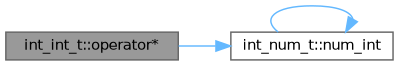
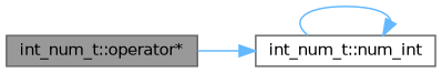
  digraph {
    rankdir=LR
    node [fontname=Helvetica fontsize=10 shape=box style=filled]
    edge [color=steelblue1 fontname=Helvetica fontsize=10 labelfontname=Helvetica labelfontsize=10 style=solid]
-   n1 [color=gray40 fillcolor=grey60 fontcolor=black height=0.2 label="int_int_t::operator*" width=0.4]
+   n1 [color=gray40 fillcolor=grey60 fontcolor=black height=0.2 label="int_num_t::operator*" width=0.4]
    n2 [color=grey40 fillcolor=white height=0.2 label="int_num_t::num_int" width=0.4]
    n1 -> n2
    n2 -> n2
  }
